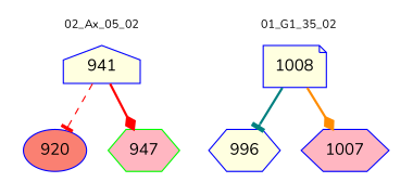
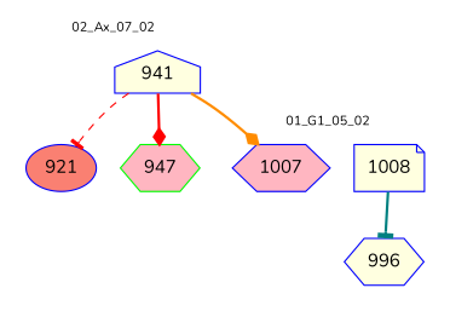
  digraph {
    fontname=Nunito
    node [color=blue fillcolor=lightyellow fontname=Nunito shape=hexagon style=filled]
    edge [arrowhead=tee color=red fontname=Nunito style=bold]
    n1 [label=941 shape=house]
-   n2 [fillcolor=salmon label=920 shape=ellipse]
+   n2 [fillcolor=salmon label=921 shape=ellipse]
    n3 [color=green fillcolor=lightpink label=947]
    n4 [label=1008 shape=note]
    n5 [label=996]
    n6 [fillcolor=lightpink label=1007]
    subgraph cluster_1 {
      color=white
      fontsize=10
-     label="02_Ax_05_02"
+     label="02_Ax_07_02"
      n1
      n2
      n3
    }
    subgraph cluster_2 {
      color=white
      fontsize=10
-     label="01_G1_35_02"
+     label="01_G1_05_02"
      n4
      n5
      n6
    }
    n1 -> n2 [style=dashed]
    n1 -> n3 [arrowhead=diamond]
    n4 -> n5 [color=teal]
-   n4 -> n6 [arrowhead=diamond color=darkorange]
+   n1 -> n6 [arrowhead=diamond color=darkorange]
  }
